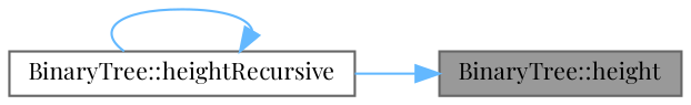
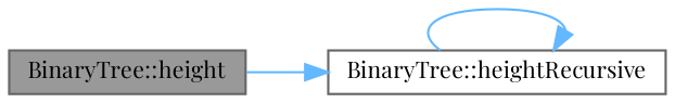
  digraph {
    rankdir=LR
    fontname="Playfair Display"
    node [fontname="Playfair Display" fontsize=10 shape=box style=filled]
    edge [color=steelblue1 fontname="Playfair Display" fontsize=10 labelfontname=Helvetica labelfontsize=10 style=solid]
    n1 [color=gray40 fillcolor=grey60 fontcolor=black height=0.2 label="BinaryTree::height" width=0.4]
    n2 [color=grey40 fillcolor=white height=0.2 label="BinaryTree::heightRecursive" width=0.4]
-   n2 -> n1
+   n1 -> n2
    n2 -> n2
  }
